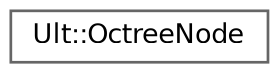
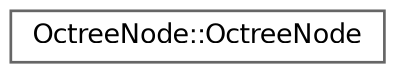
  digraph {
    rankdir=LR
-   n1 [color=grey40 fillcolor=white fontname=Helvetica fontsize=10 height=0.2 label="Ult::OctreeNode" shape=box style=filled width=0.4]
+   n1 [color=grey40 fillcolor=white fontname=Helvetica fontsize=10 height=0.2 label="OctreeNode::OctreeNode" shape=box style=filled width=0.4]
  }
